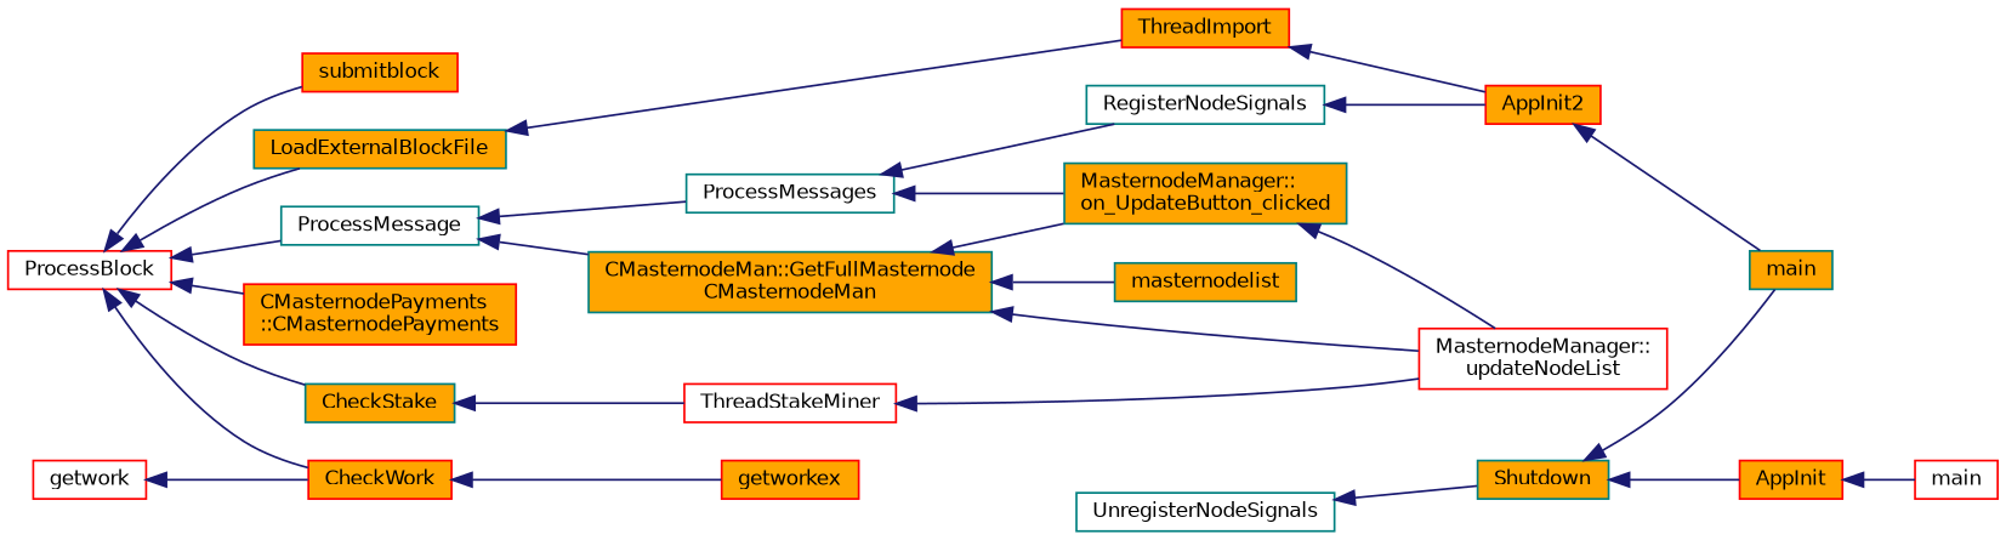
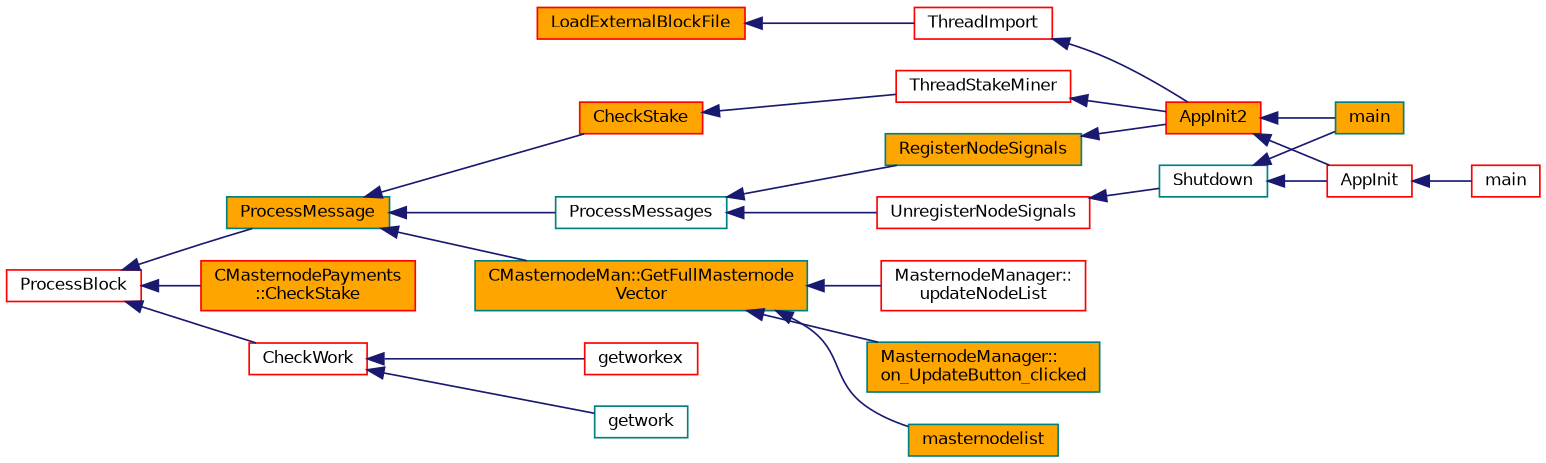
  digraph {
    rankdir=LR
    node [color=red fillcolor=white fontname=Helvetica fontsize=10 shape=record style=filled]
    edge [color=midnightblue dir=back fontname=Helvetica fontsize=10 labelfontname=Helvetica labelfontsize=10 style=solid]
    n1 [fontcolor=black height=0.2 label=ProcessBlock width=0.4]
-   n2 [color=teal fillcolor=orange height=0.2 label=LoadExternalBlockFile width=0.4]
-   n3 [color=teal height=0.2 label=ProcessMessage width=0.4]
-   n4 [fillcolor=orange height=0.2 label="CMasternodePayments\l::CMasternodePayments" width=0.4]
-   n5 [fillcolor=orange height=0.2 label=CheckWork width=0.4]
-   n6 [color=teal fillcolor=orange height=0.2 label=CheckStake width=0.4]
-   n7 [fillcolor=orange height=0.2 label=submitblock width=0.4]
-   n8 [fillcolor=orange height=0.2 label=ThreadImport width=0.4]
+   n2 [fillcolor=orange height=0.2 label=LoadExternalBlockFile width=0.4]
+   n3 [color=teal fillcolor=orange height=0.2 label=ProcessMessage width=0.4]
+   n4 [fillcolor=orange height=0.2 label="CMasternodePayments\l::CheckStake" width=0.4]
+   n5 [height=0.2 label=CheckWork width=0.4]
+   n6 [fillcolor=orange height=0.2 label=CheckStake width=0.4]
+   n8 [height=0.2 label=ThreadImport width=0.4]
    n9 [color=teal height=0.2 label=ProcessMessages width=0.4]
-   n10 [color=teal fillcolor=orange height=0.2 label="CMasternodeMan::GetFullMasternode\lCMasternodeMan" width=0.4]
-   n11 [fillcolor=orange height=0.2 label=getworkex width=0.4]
-   n12 [height=0.2 label=getwork width=0.4]
+   n10 [color=teal fillcolor=orange height=0.2 label="CMasternodeMan::GetFullMasternode\lVector" width=0.4]
+   n11 [height=0.2 label=getworkex width=0.4]
+   n12 [color=teal height=0.2 label=getwork width=0.4]
    n13 [height=0.2 label=ThreadStakeMiner width=0.4]
    n14 [fillcolor=orange height=0.2 label=AppInit2 width=0.4]
-   n15 [fillcolor=orange height=0.2 label=AppInit width=0.4]
+   n15 [height=0.2 label=AppInit width=0.4]
    n16 [color=teal fillcolor=orange height=0.2 label=main width=0.4]
    n17 [height=0.2 label=main width=0.4]
-   n18 [color=teal height=0.2 label=RegisterNodeSignals width=0.4]
-   n19 [color=teal height=0.2 label=UnregisterNodeSignals width=0.4]
+   n18 [color=teal fillcolor=orange height=0.2 label=RegisterNodeSignals width=0.4]
+   n19 [height=0.2 label=UnregisterNodeSignals width=0.4]
    n20 [height=0.2 label="MasternodeManager::\lupdateNodeList" width=0.4]
    n21 [color=teal fillcolor=orange height=0.2 label="MasternodeManager::\lon_UpdateButton_clicked" width=0.4]
    n22 [color=teal fillcolor=orange height=0.2 label=masternodelist width=0.4]
-   n23 [color=teal fillcolor=orange height=0.2 label=Shutdown width=0.4]
-   n1 -> n2
+   n23 [color=teal height=0.2 label=Shutdown width=0.4]
    n1 -> n3
    n1 -> n4
    n1 -> n5
-   n1 -> n6
-   n1 -> n7
+   n3 -> n6
    n2 -> n8
    n3 -> n9
    n3 -> n10
    n5 -> n11
-   n12 -> n5
+   n5 -> n12
    n6 -> n13
    n8 -> n14
    n9 -> n18
-   n9 -> n21
+   n9 -> n19
    n10 -> n20
    n10 -> n21
    n10 -> n22
-   n13 -> n20
+   n13 -> n14
+   n14 -> n15
    n14 -> n16
    n15 -> n17
    n18 -> n14
    n19 -> n23
-   n21 -> n20
    n23 -> n15
    n23 -> n16
  }
